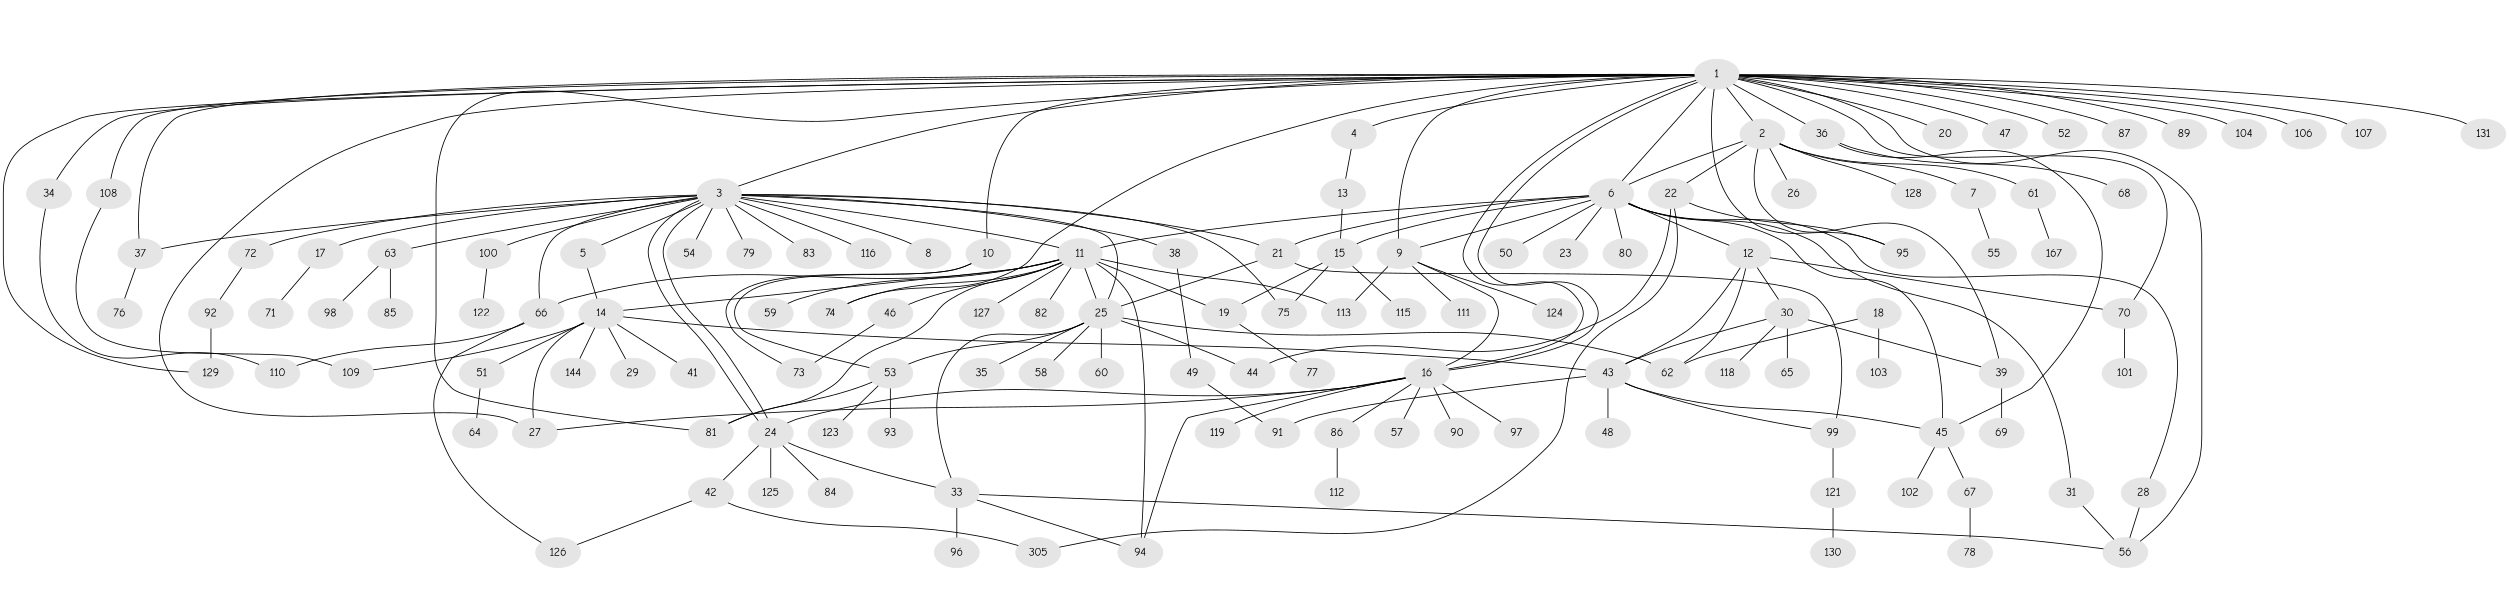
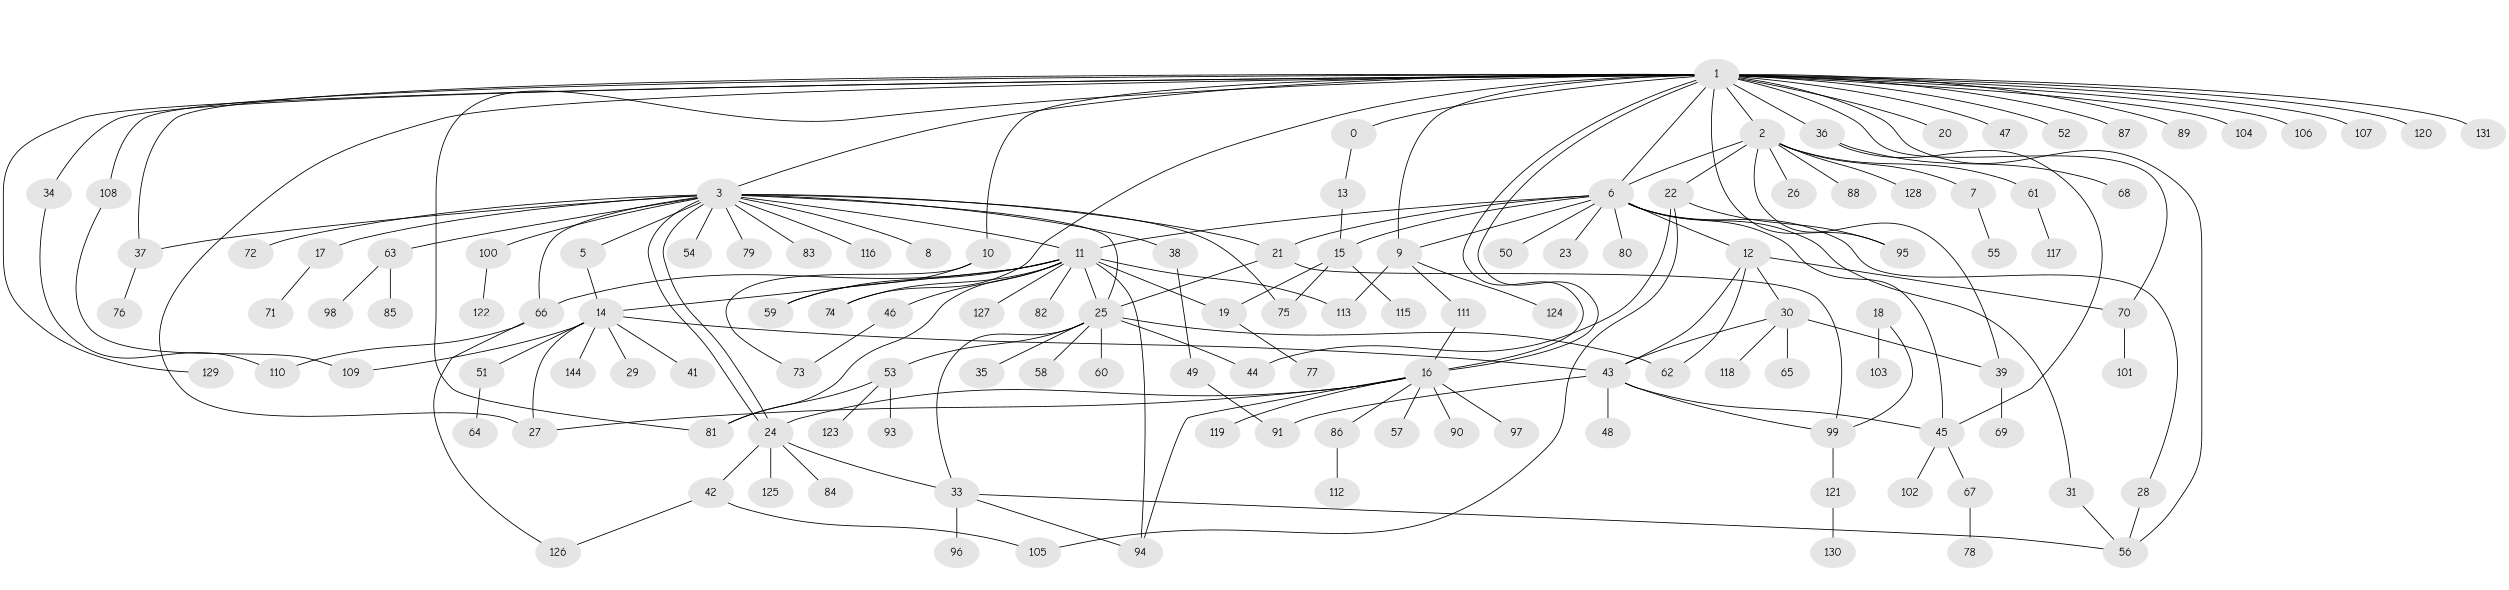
  graph {
    fontname="Comic Neue"
    node [color=gray90 fontname="Comic Neue" style=filled]
    edge [fontname="Comic Neue"]
    1
    2
    3
-   4
+   4 [label=0]
    6
    9
    10
    16
    20
    27
    34
    36
    37
    47
    52
    56
    70
    74
    81
    87
    89
    95
    104
    106
    107
    108
+   120
    129
    131
    7
    22
    26
    39
    61
+   88
    128
    5
    8
    11
    17
    21
    24
    25
    38
    54
    63
    66
    72
    75
    79
    83
    100
    116
    13
    12
    15
    23
    28
    31
    45
    50
    80
    111
    113
    124
    59
    73
    94
    57
    86
    90
    97
    119
    18
    99
    103
    110
    68
    76
    101
    109
    55
    44
-   105 [label=305]
+   105
    69
-   117 [label=167]
+   117
    14
    19
    46
    82
    127
    71
    33
    42
    84
    125
    62
    35
    53
    58
    60
    49
    85
    98
    126
-   92
    122
    43
    29
    41
    51
    n112 [label=144]
    30
    115
    67
    102
    77
    65
    118
    48
    91
    64
    112
    121
    96
    93
    123
    78
    130
    1 -- 2
    1 -- 3
    1 -- 4
    1 -- 6
    1 -- 9
    1 -- 10
    1 -- 16
    1 -- 16
    1 -- 20
    1 -- 27
    1 -- 34
    1 -- 36
    1 -- 37
    1 -- 47
    1 -- 52
    1 -- 56
    1 -- 70
    1 -- 74
    1 -- 81
    1 -- 87
    1 -- 89
    1 -- 95
    1 -- 104
    1 -- 106
    1 -- 107
    1 -- 108
+   1 -- 120
    1 -- 129
    1 -- 131
    2 -- 6
    2 -- 7
    2 -- 22
    2 -- 26
    2 -- 39
    2 -- 61
+   2 -- 88
    2 -- 128
    3 -- 37
    3 -- 5
    3 -- 8
    3 -- 11
    3 -- 17
    3 -- 21
    3 -- 24
    3 -- 24
    3 -- 25
    3 -- 38
    3 -- 54
    3 -- 63
    3 -- 66
    3 -- 72
    3 -- 75
    3 -- 79
    3 -- 83
    3 -- 100
    3 -- 116
    4 -- 13
    6 -- 9
    6 -- 11
    6 -- 21
    6 -- 12
    6 -- 15
    6 -- 23
    6 -- 28
    6 -- 31
    6 -- 45
    6 -- 50
    6 -- 80
-   9 -- 16
+   111 -- 16
    9 -- 111
    9 -- 113
    9 -- 124
-   10 -- 53
+   10 -- 59
    10 -- 73
    16 -- 27
    16 -- 24
    16 -- 94
    16 -- 57
    16 -- 86
    16 -- 90
    16 -- 97
    16 -- 119
    34 -- 110
    36 -- 45
    36 -- 68
    37 -- 76
    70 -- 101
    108 -- 109
    7 -- 55
    22 -- 95
    22 -- 44
    22 -- 105
    39 -- 69
    61 -- 117
    5 -- 14
    11 -- 74
    11 -- 81
    11 -- 25
    11 -- 66
    11 -- 113
    11 -- 59
    11 -- 94
    11 -- 14
    11 -- 19
    11 -- 46
    11 -- 82
    11 -- 127
    17 -- 71
    21 -- 25
    21 -- 99
    24 -- 33
    24 -- 42
    24 -- 84
    24 -- 125
    25 -- 44
    25 -- 33
    25 -- 62
    25 -- 35
    25 -- 53
    25 -- 58
    25 -- 60
    38 -- 49
    63 -- 85
    63 -- 98
    66 -- 110
    66 -- 126
-   72 -- 92
    100 -- 122
    13 -- 15
    12 -- 70
    12 -- 62
    12 -- 43
    12 -- 30
    15 -- 75
    15 -- 19
    15 -- 115
    28 -- 56
    31 -- 56
    45 -- 67
    45 -- 102
    86 -- 112
-   18 -- 62
+   18 -- 99
    18 -- 103
    99 -- 121
    14 -- 27
    14 -- 109
    14 -- 43
    14 -- 29
    14 -- 41
    14 -- 51
    14 -- n112
    19 -- 77
    46 -- 73
    33 -- 56
    33 -- 94
    33 -- 96
    42 -- 105
    42 -- 126
    53 -- 81
    53 -- 93
    53 -- 123
    49 -- 91
-   92 -- 129
    43 -- 45
    43 -- 99
    43 -- 48
    43 -- 91
    51 -- 64
    30 -- 39
    30 -- 43
    30 -- 65
    30 -- 118
    67 -- 78
    121 -- 130
  }
